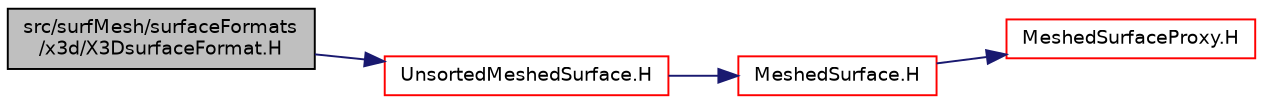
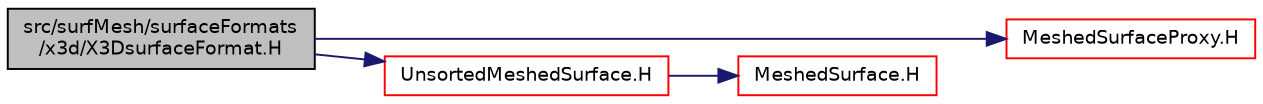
  digraph {
    rankdir=LR
    node [color=red fontname=Helvetica fontsize=10 shape=record]
    edge [color=midnightblue fontname=Helvetica fontsize=10 labelfontname=Helvetica labelfontsize=10 style=solid]
    n1 [color=black fillcolor=grey75 fontcolor=black height=0.2 label="src/surfMesh/surfaceFormats\l/x3d/X3DsurfaceFormat.H" style=filled width=0.4]
    n2 [height=0.2 label="MeshedSurfaceProxy.H" width=0.4]
    n3 [height=0.2 label="UnsortedMeshedSurface.H" width=0.4]
    n4 [height=0.2 label="MeshedSurface.H" width=0.4]
-   n4 -> n2
+   n1 -> n2
    n1 -> n3
    n3 -> n4
  }
